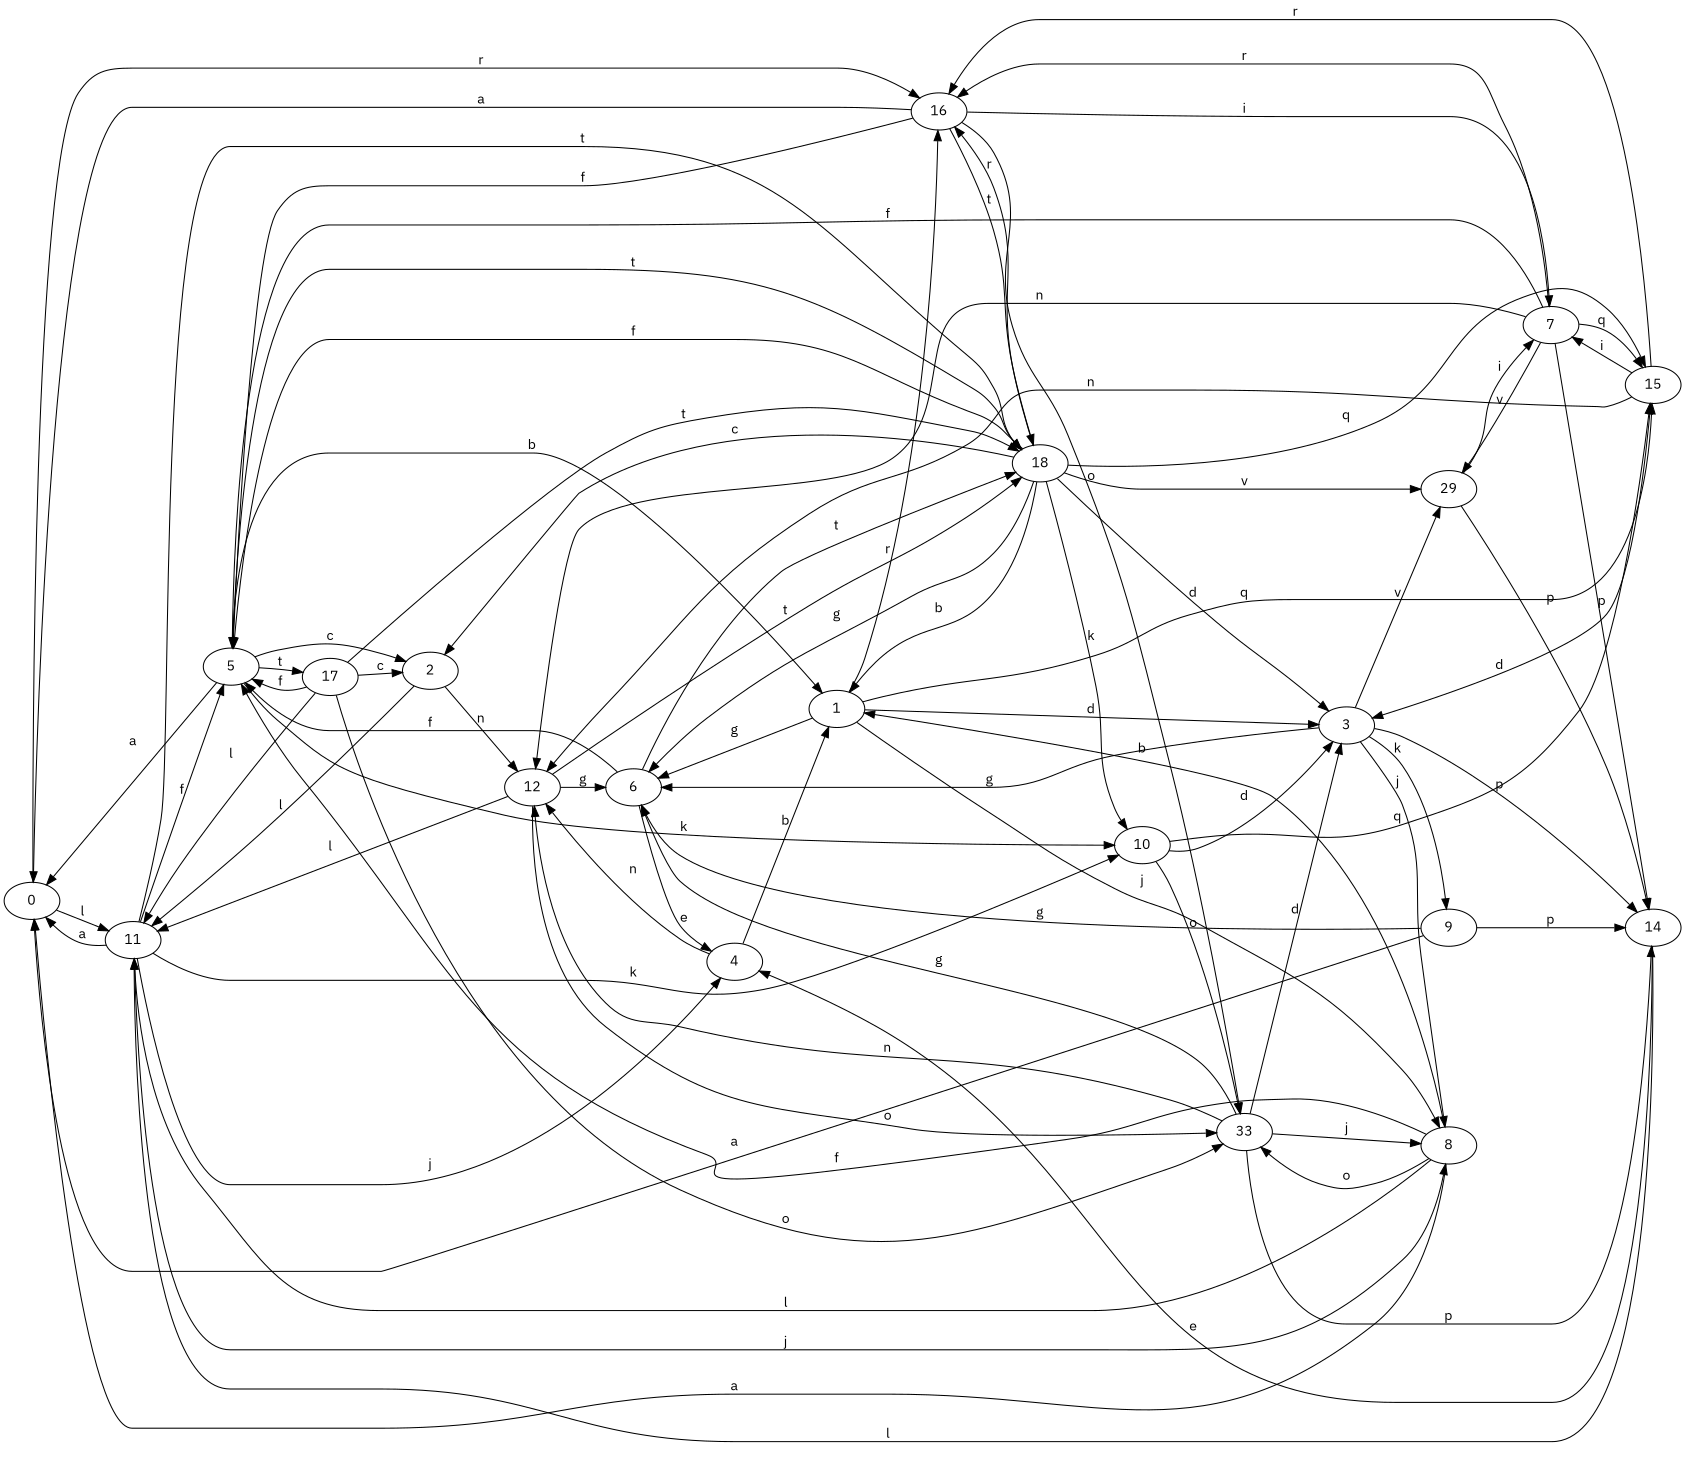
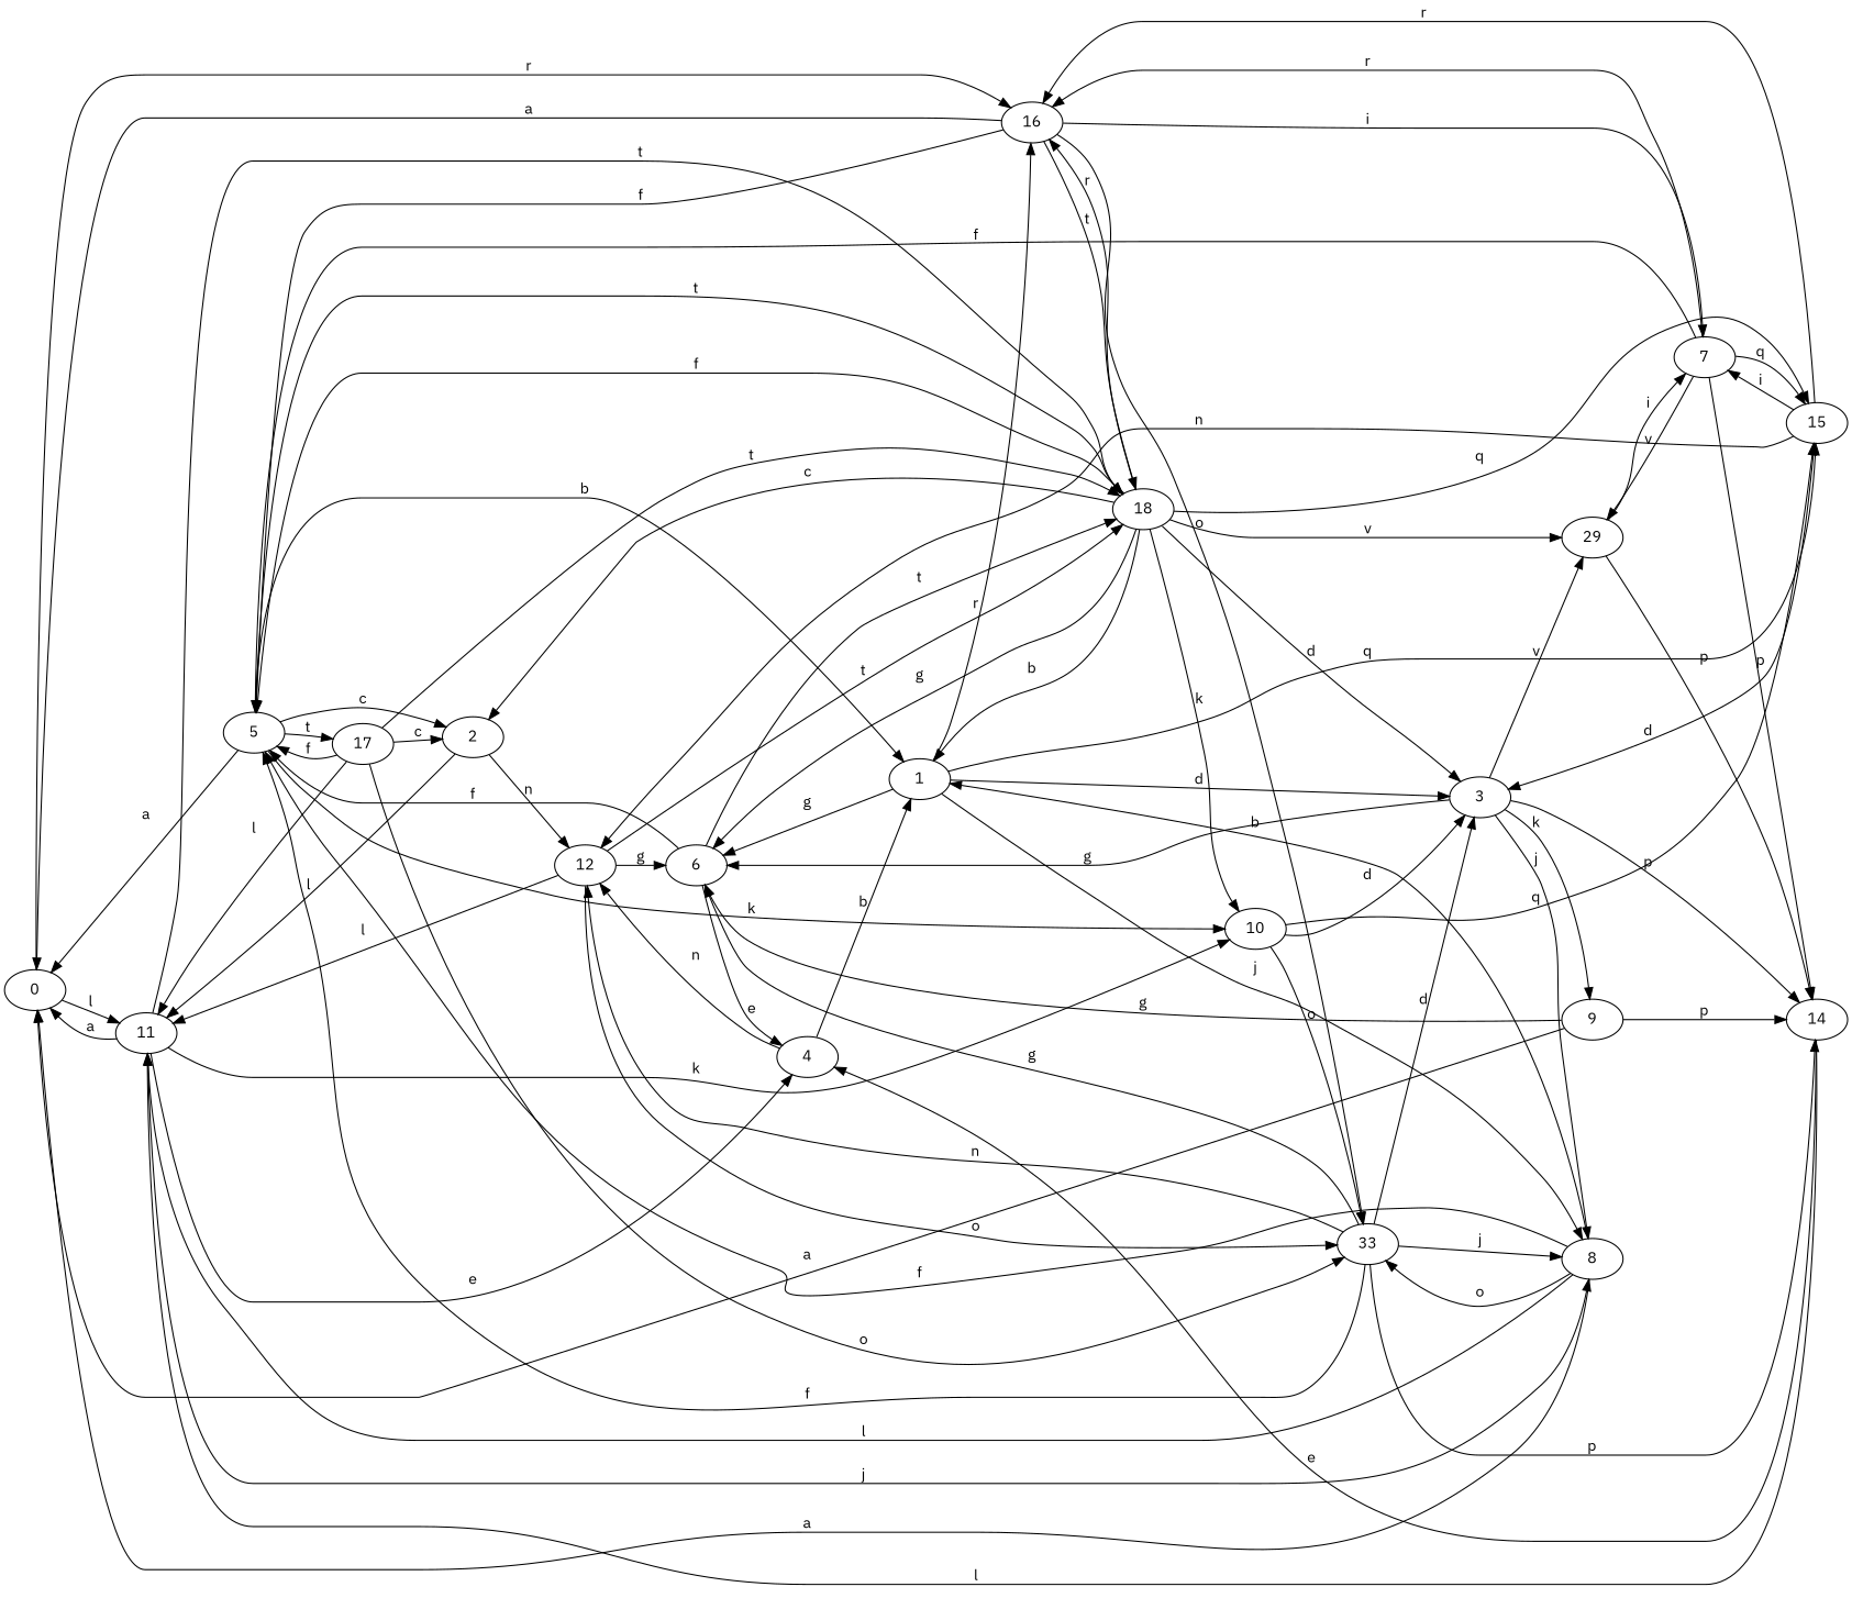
  strict digraph {
    fontname="IBM Plex Sans"
    rankdir=LR
    node [fontname="IBM Plex Sans"]
    edge [fontname="IBM Plex Sans"]
    0
    11
    16
    8
    4
    10
    18
    5
    7
    n10 [label=33]
    1
    3
    6
    15
    9
    14
    n17 [label=29]
    12
    2
    17
    0 -> 11 [label=l]
    0 -> 16 [label=r]
    11 -> 0 [label=a]
    11 -> 8 [label=j]
-   11 -> 4 [label=j]
+   11 -> 4 [label=e]
    11 -> 10 [label=k]
    11 -> 18 [label=t]
    16 -> 0 [label=a]
    16 -> 18 [label=t]
    16 -> 5 [label=f]
    16 -> 7 [label=i]
    16 -> n10 [label=o]
    8 -> 0 [label=a]
    8 -> 11 [label=l]
    8 -> 5 [label=f]
    8 -> n10 [label=o]
    8 -> 1 [label=b]
    4 -> 1 [label=b]
    4 -> 12 [label=n]
    10 -> n10 [label=o]
    10 -> 3 [label=d]
    10 -> 15 [label=q]
    18 -> 16 [label=r]
    18 -> 10 [label=k]
    18 -> 5 [label=f]
    18 -> 1 [label=b]
    18 -> 3 [label=d]
    18 -> 6 [label=g]
    18 -> 15 [label=q]
    18 -> n17 [label=v]
    18 -> 2 [label=c]
    5 -> 0 [label=a]
    5 -> 10 [label=k]
    5 -> 18 [label=t]
    5 -> 1 [label=b]
    5 -> 2 [label=c]
    5 -> 17 [label=t]
    7 -> 16 [label=r]
    7 -> 5 [label=f]
    7 -> 15 [label=q]
    7 -> 14 [label=p]
    7 -> n17 [label=v]
-   7 -> 12 [label=n]
    n10 -> 8 [label=j]
-   11 -> 5 [label=f]
+   n10 -> 5 [label=f]
    n10 -> 3 [label=d]
    n10 -> 6 [label=g]
    n10 -> 14 [label=p]
    n10 -> 12 [label=n]
    1 -> 16 [label=r]
    1 -> 8 [label=j]
    1 -> 3 [label=d]
    1 -> 6 [label=g]
    1 -> 15 [label=q]
    3 -> 8 [label=j]
    3 -> 6 [label=g]
    3 -> 9 [label=k]
    3 -> 14 [label=p]
    3 -> n17 [label=v]
    6 -> 4 [label=e]
    6 -> 18 [label=t]
    6 -> 5 [label=f]
    15 -> 16 [label=r]
    15 -> 7 [label=i]
    15 -> 3 [label=d]
    15 -> 12 [label=n]
    9 -> 0 [label=a]
    9 -> 6 [label=g]
    9 -> 14 [label=p]
    14 -> 11 [label=l]
    14 -> 4 [label=e]
    n17 -> 7 [label=i]
    n17 -> 14 [label=p]
    12 -> 11 [label=l]
    12 -> 18 [label=t]
    12 -> n10 [label=o]
    12 -> 6 [label=g]
    2 -> 11 [label=l]
    2 -> 12 [label=n]
    17 -> 11 [label=l]
    17 -> 18 [label=t]
    17 -> 5 [label=f]
    17 -> n10 [label=o]
    17 -> 2 [label=c]
  }
